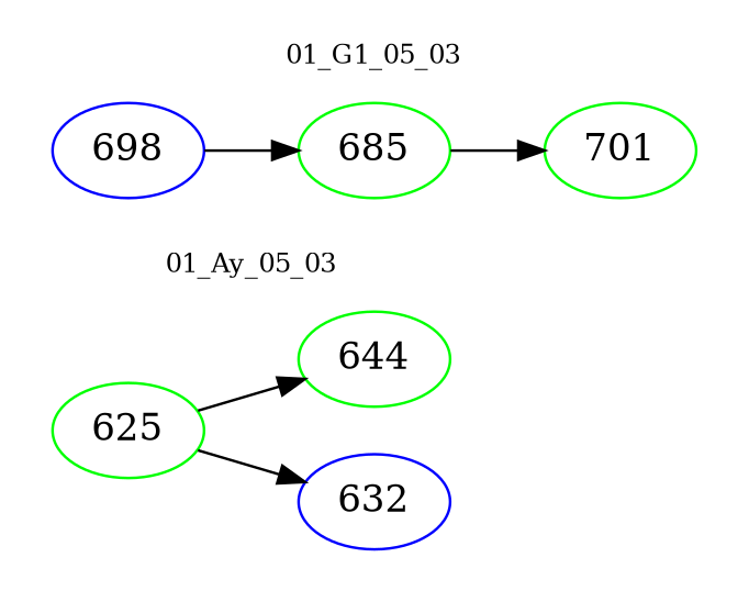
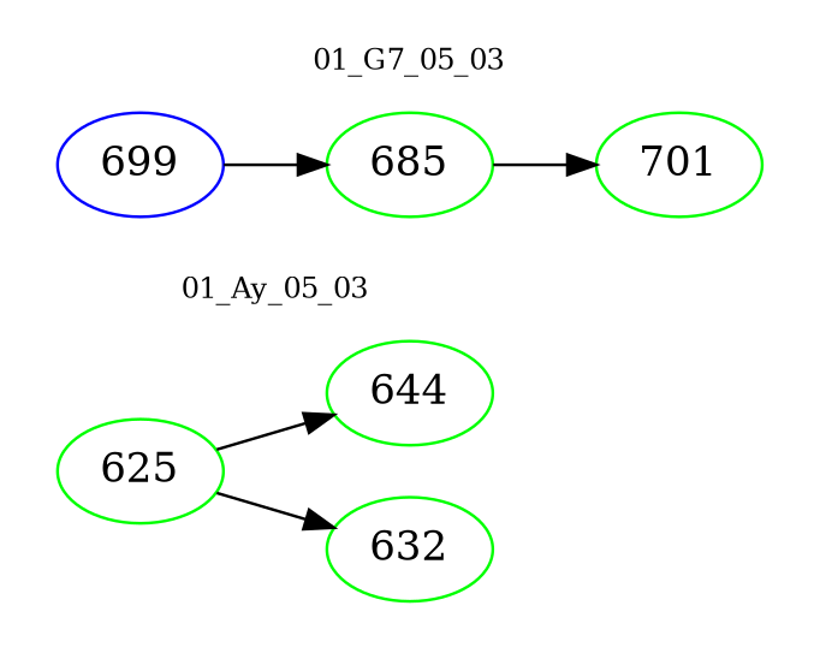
  digraph {
    rankdir=LR
    node [color=green]
    edge [color=black]
    n1 [label=625]
-   n2 [color=blue label=632]
+   n2 [label=632]
    n3 [label=644]
    n4 [label=685]
-   n5 [color=blue label=698]
+   n5 [color=blue label=699]
    n6 [label=701]
    subgraph cluster_1 {
      color=white
      fontsize=10
      label="01_Ay_05_03"
      n1
      n2
      n3
    }
    subgraph cluster_2 {
      color=white
      fontsize=10
-     label="01_G1_05_03"
+     label="01_G7_05_03"
      n4
      n5
      n6
    }
    n1 -> n2
    n1 -> n3
    n4 -> n6
    n5 -> n4
  }
